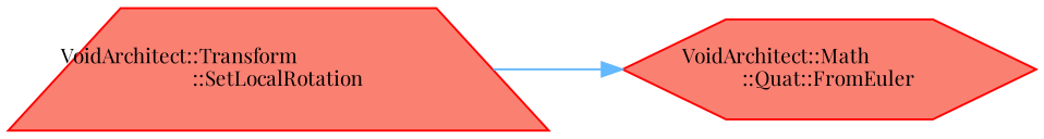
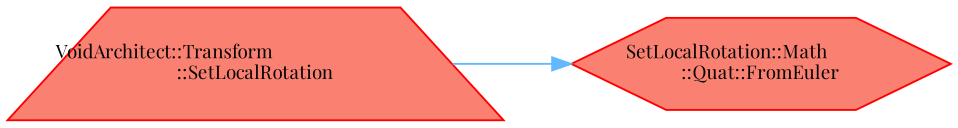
  digraph {
    rankdir=RL
    fontname="Playfair Display"
    node [color=red fillcolor=salmon fontname="Playfair Display" fontsize=10 style=filled]
-   n1 [fontcolor=black height=0.2 label="VoidArchitect::Math\l::Quat::FromEuler" shape=hexagon width=0.4]
+   n1 [fontcolor=black height=0.2 label="SetLocalRotation::Math\l::Quat::FromEuler" shape=hexagon width=0.4]
    n2 [height=0.2 label="VoidArchitect::Transform\l::SetLocalRotation" shape=trapezium width=0.4]
    n1 -> n2 [color=steelblue1 dir=back fontname="Playfair Display" fontsize=10 labelfontname=Helvetica labelfontsize=10 style=solid]
  }
